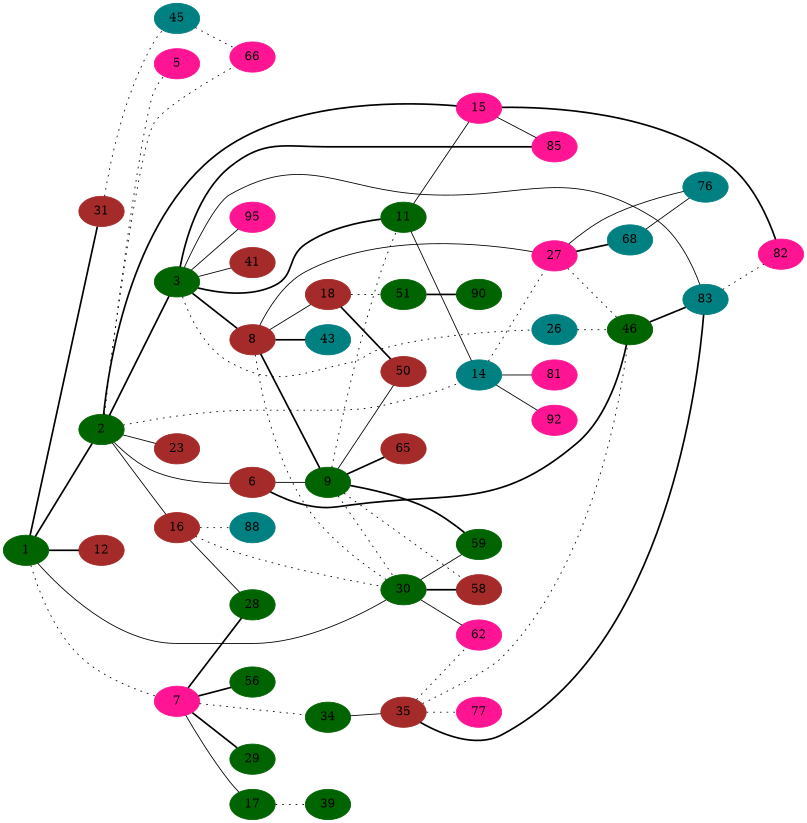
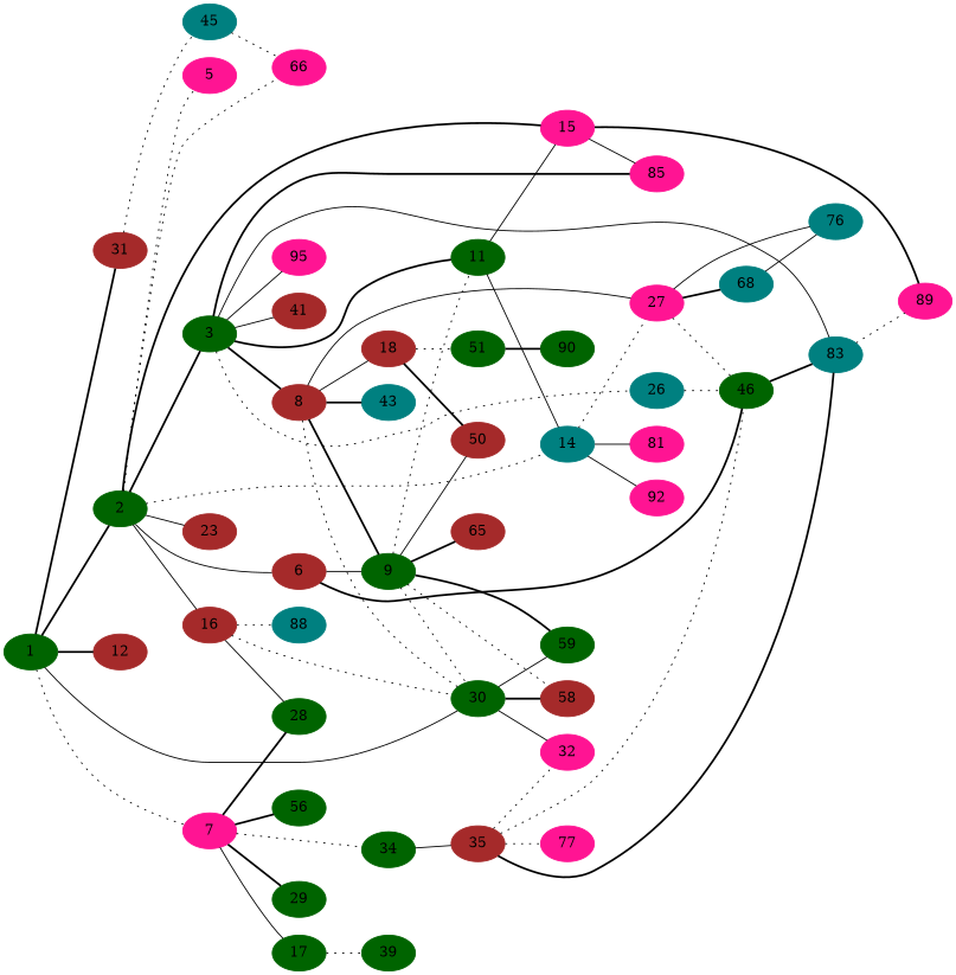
  graph {
    fontname="DejaVu Serif"
    rankdir=LR
    node [color=darkgreen fontname="DejaVu Serif" style=filled]
    edge [fontname="DejaVu Serif" style=bold]
    2 [super="+10"]
    3 [super="+4"]
    5 [color=deeppink]
    6 [color=brown]
    14 [color=teal super="+24"]
    15 [color=deeppink]
    16 [color=brown super="+40"]
    23 [color=brown super="+69"]
    n9 [color=deeppink label=66 super="+75"]
    1
    7 [color=deeppink super="+19+55+91+22"]
    12 [color=brown super="+38"]
    30 [super="+49+42"]
    31 [color=brown super="+32"]
    17
    28 [super="+52+84"]
    29
    34
    56
    58 [color=brown]
    59
-   62 [color=deeppink]
+   62 [color=deeppink label=32]
    45 [color=teal super="+66"]
    8 [color=brown super="+44+27"]
    11 [super="+21+79"]
    26 [color=teal]
    41 [color=brown]
    83 [color=teal]
    85 [color=deeppink]
    95 [color=deeppink]
    9 [super="+53+64+37+63+72+13"]
    46 [super="+96+73+80+78+47"]
    n33 [color=deeppink label=27 super="+60+36"]
    81 [color=deeppink]
    92 [color=deeppink]
-   89 [color=deeppink label=82]
+   89 [color=deeppink]
    88 [color=teal]
    18 [color=brown super="+33+67"]
    43 [color=teal]
    50 [color=brown super="+70"]
    65 [color=brown]
    39
    35 [color=brown super="+86"]
    51 [super="+71"]
    68 [color=teal]
    76 [color=teal super="+93"]
    90
    77 [color=deeppink]
    2 -- 3
    2 -- 5 [style=dotted]
    2 -- 6 [style=solid]
    2 -- 14 [style=dotted]
    2 -- 15
    2 -- 16 [style=solid weight=2]
    2 -- 23 [style=solid]
    2 -- n9 [style=dotted]
    3 -- 8
    3 -- 11
    3 -- 26 [style=dotted]
    3 -- 41 [style=solid]
    3 -- 83 [style=solid]
    3 -- 85
    3 -- 95 [style=solid]
    6 -- 9 [style=solid]
    6 -- 46
    14 -- n33 [style=dotted]
    14 -- 81 [style=solid]
    14 -- 92 [style=solid]
    15 -- 85 [style=solid]
    15 -- 89
    16 -- 30 [style=dotted]
    16 -- 28 [style=solid]
    16 -- 88 [style=dotted]
    1 -- 2
    1 -- 7 [style=dotted]
    1 -- 12
    1 -- 30 [style=solid]
    1 -- 31
    7 -- 17 [style=solid]
    7 -- 28
    7 -- 29
    7 -- 34 [style=dotted]
    7 -- 56
    30 -- 58
    30 -- 59 [style=solid]
    30 -- 62 [style=solid]
    31 -- 45 [style=dotted]
    17 -- 39 [style=dotted]
    34 -- 35 [style=solid]
    45 -- n9 [style=dotted]
    8 -- 30 [style=dotted]
    8 -- 9
    8 -- n33 [style=solid]
    8 -- 18 [style=solid]
    8 -- 43
    11 -- 14 [style=solid]
    11 -- 15 [style=solid]
    26 -- 46 [style=dotted]
    83 -- 89 [style=dotted]
    9 -- 30 [style=dotted weight=2]
    9 -- 58 [style=dotted]
    9 -- 59
    9 -- 11 [style=dotted]
    9 -- 50 [style=solid]
    9 -- 65
    46 -- 83
    n33 -- 46 [style=dotted]
    n33 -- 68
    n33 -- 76 [style=solid]
    18 -- 50
    18 -- 51 [style=dotted]
    35 -- 62 [style=dotted]
    35 -- 83
    35 -- 46 [style=dotted]
    35 -- 77 [style=dotted]
    51 -- 90
    68 -- 76 [style=solid]
  }
